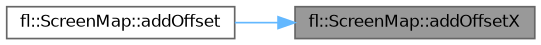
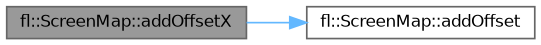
  digraph {
    rankdir=LR
    node [fontname=Helvetica fontsize=10 shape=box style=filled]
    n1 [color=gray40 fillcolor=grey60 fontcolor=black height=0.2 label="fl::ScreenMap::addOffsetX" width=0.4]
    n2 [color=grey40 fillcolor=white height=0.2 label="fl::ScreenMap::addOffset" width=0.4]
-   n2 -> n1 [color=steelblue1 fontname=Helvetica fontsize=10 labelfontname=Helvetica labelfontsize=10 style=solid]
+   n1 -> n2 [color=steelblue1 fontname=Helvetica fontsize=10 labelfontname=Helvetica labelfontsize=10 style=solid]
  }
